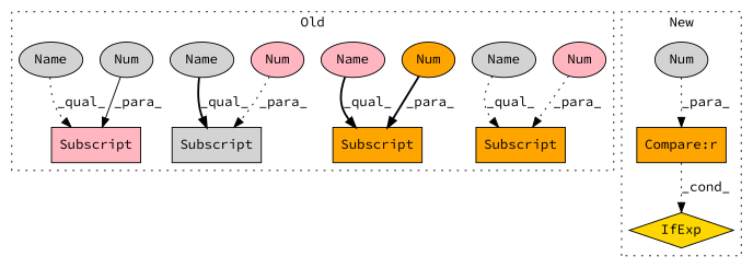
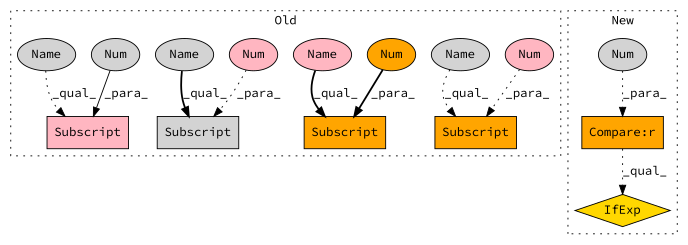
  digraph {
    fontname="Source Code Pro"
    node [a=76 l=5 shape=ellipse style=filled fillcolor=lightgrey fontname="Source Code Pro"]
    edge [style=dotted fontname="Source Code Pro"]
    n1 [a=63 l="9,0" label=Subscript s="6274,0" shape=box fillcolor=orange]
    n2 [l=2 label=Num s=6280 fillcolor=orange]
    n3 [a=63 l="9,0" label=Subscript s="6256,0" shape=box fillcolor=orange]
    n4 [l=2 label=Num s=6262 fillcolor=lightpink]
    n5 [a=63 l="8,0" label=Subscript s="6131,0" shape=box fillcolor=lightpink]
    n6 [l=1 label=Num s=6137]
    n7 [a=63 l="8,0" label=Subscript s="6164,0" shape=box]
    n8 [l=1 label=Num s=6170 fillcolor=lightpink]
    n9 [a=87 label=Name s=6164]
    n10 [a=87 label=Name s=6256]
    n11 [a=87 label=Name s=6131]
    n12 [a=87 label=Name s=6274 fillcolor=lightpink]
    n13 [a=51 l="4,6" label=IfExp s="6528,6553" shape=diamond fillcolor=gold]
    n14 [a=40 l=21 label="Compare:r" s=6532 shape=box fillcolor=orange]
    n15 [l=2 label=Num s=6551]
    subgraph cluster_1 {
      label=Old
      style=dotted
      n1
      n2
      n3
      n4
      n5
      n6
      n7
      n8
      n9
      n10
      n11
      n12
    }
    subgraph cluster_2 {
      label=New
      style=dotted
      n13
      n14
      n15
    }
    n2 -> n1 [label=_para_ style=bold]
    n4 -> n3 [label=_para_]
    n6 -> n5 [label=_para_ style=solid]
    n8 -> n7 [label=_para_]
    n9 -> n7 [label=_qual_ style=bold]
    n10 -> n3 [label=_qual_]
    n11 -> n5 [label=_qual_]
    n12 -> n1 [label=_qual_ style=bold]
-   n14 -> n13 [label=_cond_]
+   n14 -> n13 [label=_qual_]
    n15 -> n14 [label=_para_]
  }
